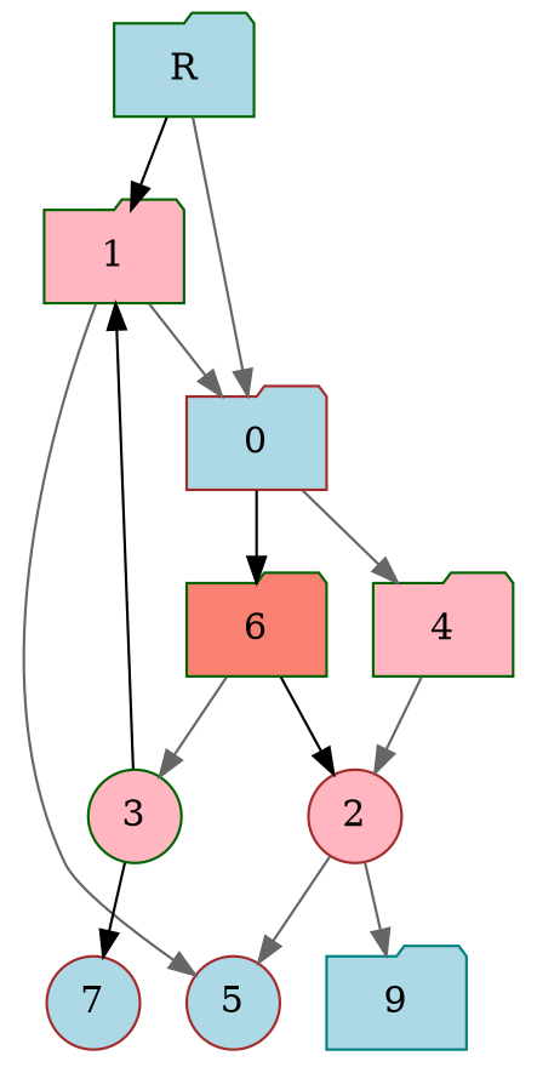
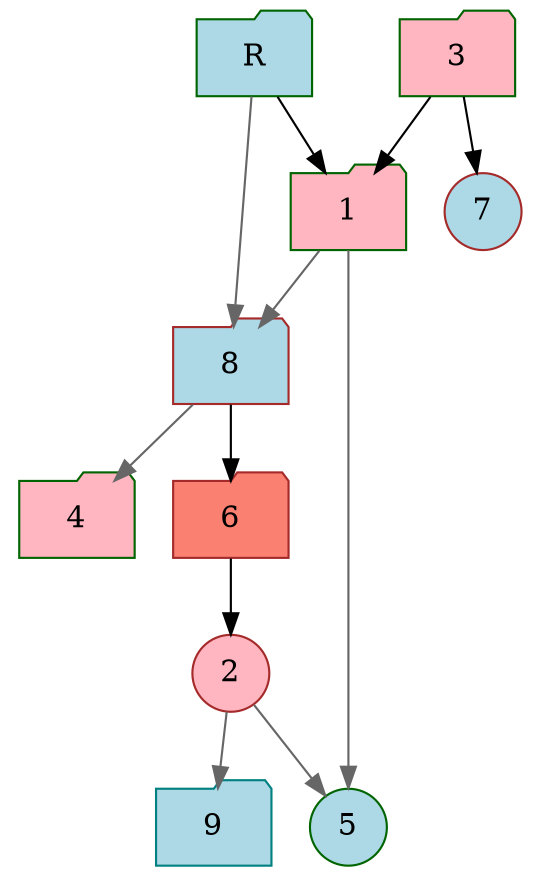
  digraph {
    node [color=darkgreen fillcolor=lightblue shape=folder style=filled]
    edge [color=gray40]
    1 [fillcolor=lightpink]
-   5 [color=brown shape=circle]
-   8 [color=brown label=0]
+   5 [shape=circle]
+   8 [color=brown]
    4 [fillcolor=lightpink]
-   6 [fillcolor=salmon]
+   6 [color=brown fillcolor=salmon]
    2 [color=brown fillcolor=lightpink shape=circle]
    9 [color=teal]
-   3 [fillcolor=lightpink shape=circle]
+   3 [fillcolor=lightpink]
    7 [color=brown shape=circle]
    R
    1 -> 5
    1 -> 8
    8 -> 4
    8 -> 6 [color=black]
-   4 -> 2
    6 -> 2 [color=black]
-   6 -> 3
    2 -> 5
    2 -> 9
    3 -> 1 [color=black]
    3 -> 7 [color=black]
    R -> 1 [color=black]
    R -> 8
  }
